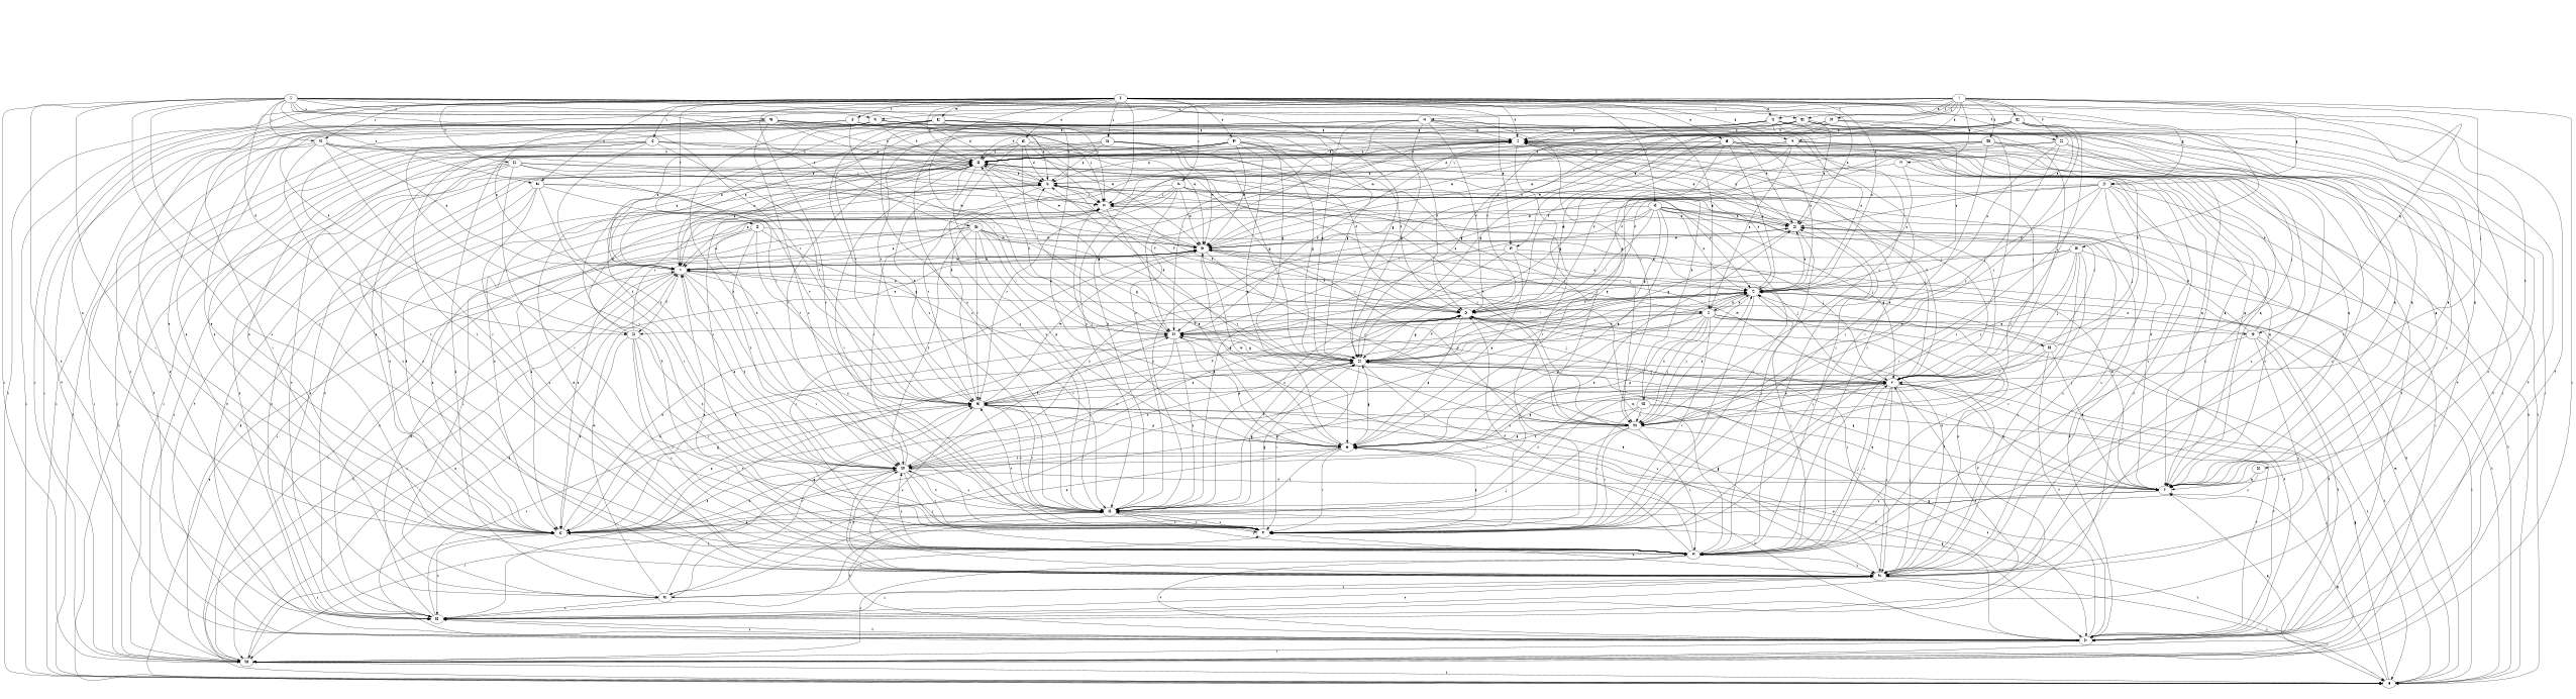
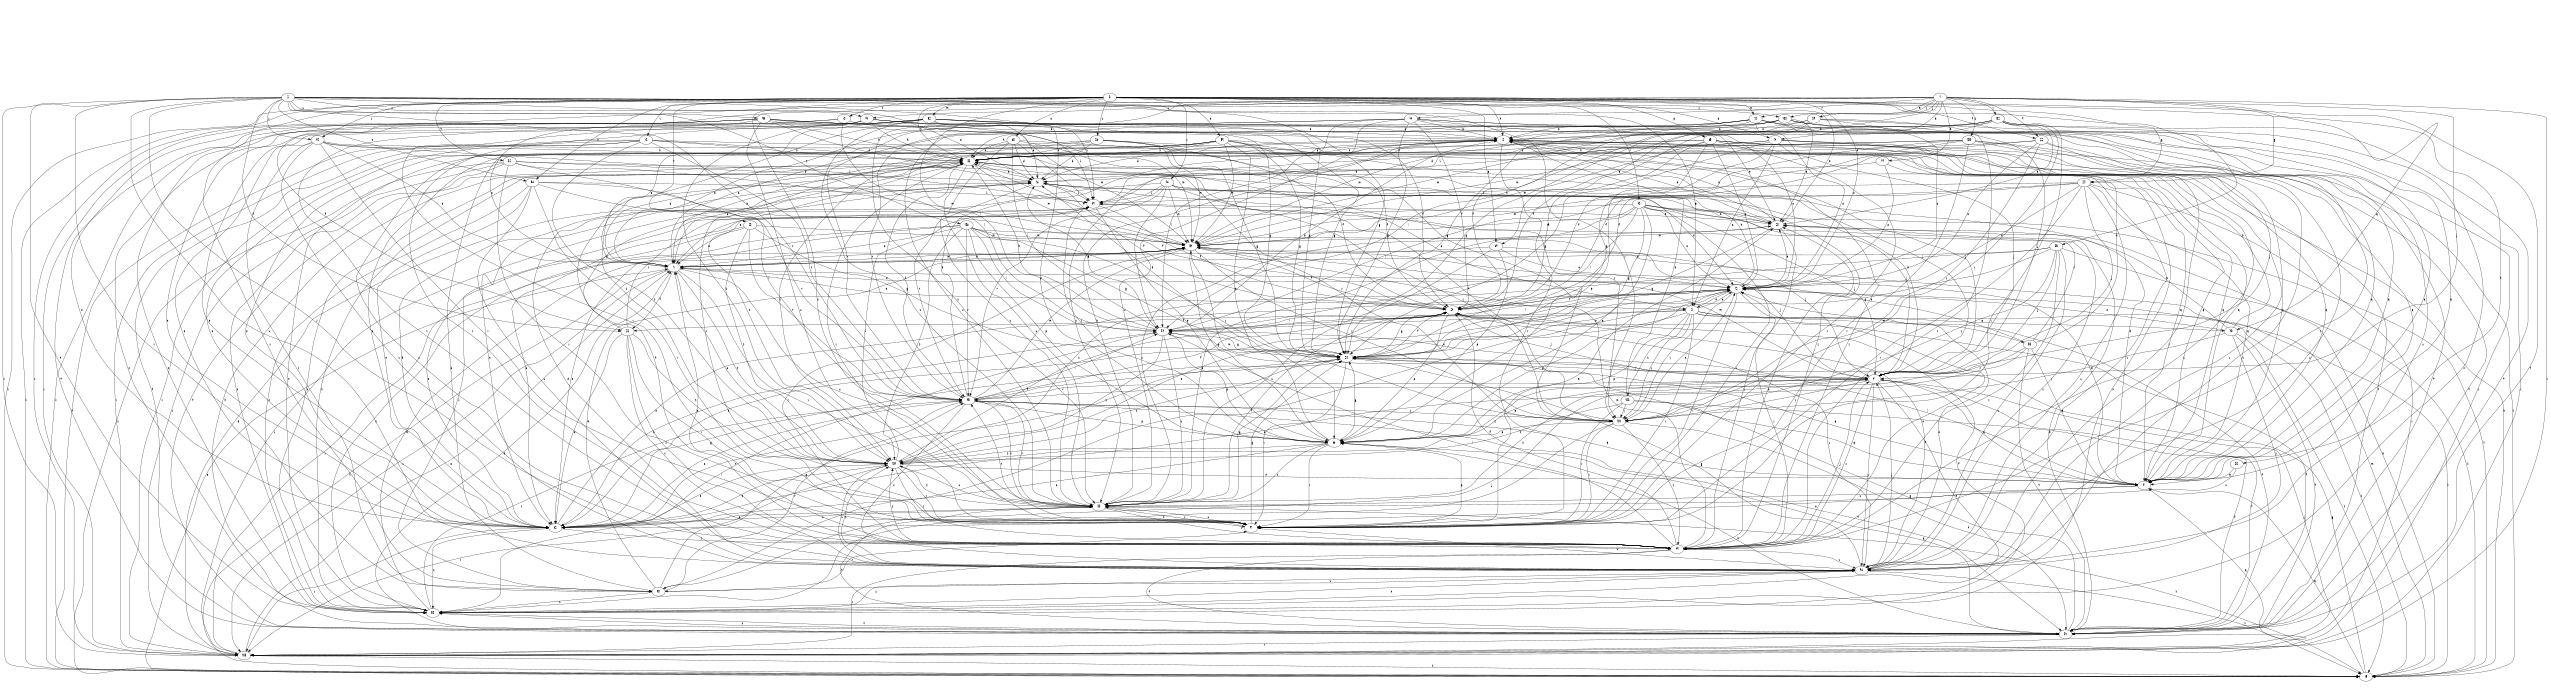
  strict digraph {
    fontname="Patrick Hand"
    node [fontname="Patrick Hand"]
    edge [fontname="Patrick Hand"]
    0
    8
    12
    14
    18
    22
    27
    30
    33
    35
    37
    43
    45
    48
    49
    52
    56
    59
    60
    62
    65
    69
    73
    76
    78
    82
    83
    84
    86
    88
    100
    20
    58
    79
    96
    91
    109
    71
    3
    104
    66
    24
    41
    28
    4
    54
    16
    75
    1
    19
    23
    39
    70
    74
    90
    94
    102
    103
    105
    2
    95
    106
    53
    108
    0 -> 8 [label=h]
    0 -> 12 [label=c]
    0 -> 14 [label=d]
    0 -> 18 [label=e]
    0 -> 22 [label=f]
    0 -> 27 [label=g]
    0 -> 30 [label=h]
    0 -> 33 [label=h]
    0 -> 35 [label=i]
    0 -> 37 [label=i]
    0 -> 43 [label=k]
    0 -> 45 [label=k]
    0 -> 48 [label=l]
-   0 -> 49 [label=l]
    0 -> 52 [label=m]
    0 -> 56 [label=n]
    0 -> 59 [label=o]
    0 -> 60 [label=o]
    0 -> 62 [label=o]
    0 -> 65 [label=p]
    0 -> 69 [label=q]
    0 -> 73 [label=r]
    0 -> 76 [label=s]
    0 -> 78 [label=s]
    0 -> 82 [label=t]
    0 -> 83 [label=t]
    0 -> 84 [label=t]
    0 -> 86 [label=u]
    0 -> 88 [label=u]
    0 -> 100 [label=x]
    8 -> 33 [label=h]
    8 -> 88 [label=u]
    8 -> 20 [label=e]
    8 -> 58 [label=n]
    8 -> 79 [label=s]
    8 -> 96 [label=w]
    8 -> 91 [label=v]
    8 -> 109 [label=z]
    8 -> 71 [label=q]
    12 -> 33 [label=h]
    12 -> 37 [label=i]
    12 -> 45 [label=k]
    12 -> 62 [label=o]
    12 -> 20 [label=e]
    12 -> 79 [label=s]
    12 -> 91 [label=v]
    12 -> 3 [label=a]
    12 -> 104 [label=y]
    12 -> 66 [label=p]
    12 -> 24 [label=f]
    14 -> 33 [label=h]
    14 -> 45 [label=k]
    14 -> 49 [label=l]
    14 -> 79 [label=s]
    14 -> 96 [label=w]
    14 -> 3 [label=a]
    14 -> 24 [label=f]
    14 -> 41 [label=j]
    14 -> 28 [label=g]
    18 -> 8 [label=b]
    18 -> 12 [label=c]
    18 -> 33 [label=h]
    18 -> 100 [label=x]
    18 -> 79 [label=s]
-   18 -> 104 [label=y]
    18 -> 24 [label=f]
    18 -> 41 [label=j]
    18 -> 28 [label=g]
    18 -> 4 [label=a]
    22 -> 12 [label=c]
    22 -> 33 [label=h]
    22 -> 96 [label=w]
    22 -> 104 [label=y]
    22 -> 24 [label=f]
    22 -> 41 [label=j]
    27 -> 12 [label=c]
    27 -> 37 [label=i]
    27 -> 49 [label=l]
    27 -> 100 [label=x]
    27 -> 96 [label=w]
    27 -> 91 [label=v]
    27 -> 71 [label=q]
    27 -> 41 [label=j]
    27 -> 54 [label=m]
    30 -> 88 [label=u]
    30 -> 71 [label=q]
    33 -> 8 [label=b]
    33 -> 84 [label=t]
    33 -> 88 [label=u]
    33 -> 58 [label=n]
    33 -> 91 [label=v]
    33 -> 109 [label=z]
    33 -> 4 [label=a]
    33 -> 54 [label=m]
    33 -> 16 [label=d]
    35 -> 45 [label=k]
    35 -> 79 [label=s]
    35 -> 96 [label=w]
    35 -> 109 [label=z]
    35 -> 104 [label=y]
    35 -> 41 [label=j]
    35 -> 28 [label=g]
    35 -> 4 [label=a]
    37 -> 8 [label=b]
    37 -> 33 [label=h]
    37 -> 62 [label=o]
    37 -> 88 [label=u]
    37 -> 109 [label=z]
    37 -> 66 [label=p]
    37 -> 28 [label=g]
    37 -> 16 [label=d]
    43 -> 37 [label=i]
    43 -> 45 [label=k]
    43 -> 79 [label=s]
    43 -> 54 [label=m]
    45 -> 8 [label=b]
    45 -> 20 [label=e]
    45 -> 71 [label=q]
    45 -> 28 [label=g]
    45 -> 4 [label=a]
    45 -> 54 [label=m]
    48 -> 33 [label=h]
    48 -> 45 [label=k]
    48 -> 62 [label=o]
    48 -> 84 [label=t]
    48 -> 100 [label=x]
    48 -> 109 [label=z]
    48 -> 71 [label=q]
    48 -> 104 [label=y]
    48 -> 75 [label=r]
    49 -> 20 [label=e]
    49 -> 66 [label=p]
    49 -> 24 [label=f]
    52 -> 8 [label=b]
    52 -> 62 [label=o]
    52 -> 88 [label=u]
    52 -> 20 [label=e]
    52 -> 58 [label=n]
    52 -> 79 [label=s]
    52 -> 109 [label=z]
    52 -> 66 [label=p]
    52 -> 24 [label=f]
    52 -> 28 [label=g]
    52 -> 4 [label=a]
    52 -> 16 [label=d]
    56 -> 49 [label=l]
    56 -> 62 [label=o]
    56 -> 58 [label=n]
    56 -> 96 [label=w]
    56 -> 91 [label=v]
    56 -> 24 [label=f]
    56 -> 75 [label=r]
    59 -> 33 [label=h]
    59 -> 62 [label=o]
    59 -> 79 [label=s]
    59 -> 96 [label=w]
    59 -> 66 [label=p]
    59 -> 24 [label=f]
    59 -> 41 [label=j]
    59 -> 28 [label=g]
    59 -> 4 [label=a]
    59 -> 54 [label=m]
    59 -> 16 [label=d]
    60 -> 33 [label=h]
    60 -> 37 [label=i]
    60 -> 49 [label=l]
    60 -> 88 [label=u]
    60 -> 104 [label=y]
    60 -> 41 [label=j]
    60 -> 4 [label=a]
    60 -> 16 [label=d]
    62 -> 12 [label=c]
    62 -> 88 [label=u]
    62 -> 100 [label=x]
    62 -> 58 [label=n]
    62 -> 79 [label=s]
    62 -> 109 [label=z]
    62 -> 28 [label=g]
    62 -> 16 [label=d]
    62 -> 75 [label=r]
    65 -> 12 [label=c]
    65 -> 33 [label=h]
    65 -> 62 [label=o]
    65 -> 84 [label=t]
    65 -> 96 [label=w]
    65 -> 91 [label=v]
    65 -> 71 [label=q]
    65 -> 66 [label=p]
    65 -> 24 [label=f]
    65 -> 54 [label=m]
    69 -> 12 [label=c]
    69 -> 88 [label=u]
    69 -> 66 [label=p]
    69 -> 41 [label=j]
    69 -> 4 [label=a]
    73 -> 12 [label=c]
    73 -> 37 [label=i]
    73 -> 45 [label=k]
    73 -> 62 [label=o]
    73 -> 88 [label=u]
    73 -> 20 [label=e]
    73 -> 96 [label=w]
    73 -> 91 [label=v]
    73 -> 66 [label=p]
    73 -> 41 [label=j]
    73 -> 28 [label=g]
    73 -> 54 [label=m]
    76 -> 12 [label=c]
    76 -> 37 [label=i]
    76 -> 49 [label=l]
    76 -> 62 [label=o]
    76 -> 20 [label=e]
    76 -> 104 [label=y]
    76 -> 4 [label=a]
    76 -> 54 [label=m]
    76 -> 75 [label=r]
    78 -> 33 [label=h]
    78 -> 49 [label=l]
    78 -> 62 [label=o]
-   78 -> 100 [label=x]
+   78 -> 90 [label=x]
    78 -> 96 [label=w]
    78 -> 91 [label=v]
    78 -> 71 [label=q]
    78 -> 4 [label=a]
    82 -> 45 [label=k]
    82 -> 100 [label=x]
    82 -> 58 [label=n]
    82 -> 91 [label=v]
    82 -> 104 [label=y]
    82 -> 54 [label=m]
    82 -> 16 [label=d]
    82 -> 75 [label=r]
    83 -> 62 [label=o]
    83 -> 109 [label=z]
    83 -> 28 [label=g]
    83 -> 4 [label=a]
    83 -> 54 [label=m]
    83 -> 75 [label=r]
    84 -> 33 [label=h]
    84 -> 100 [label=x]
    84 -> 20 [label=e]
    84 -> 58 [label=n]
    84 -> 66 [label=p]
    84 -> 24 [label=f]
    84 -> 28 [label=g]
    84 -> 4 [label=a]
    86 -> 33 [label=h]
    86 -> 100 [label=x]
    86 -> 91 [label=v]
    86 -> 71 [label=q]
    86 -> 24 [label=f]
    86 -> 28 [label=g]
    86 -> 54 [label=m]
    86 -> 16 [label=d]
    88 -> 8 [label=b]
    88 -> 45 [label=k]
    88 -> 62 [label=o]
    88 -> 84 [label=t]
    88 -> 20 [label=e]
    88 -> 79 [label=s]
    88 -> 91 [label=v]
    88 -> 109 [label=z]
    88 -> 24 [label=f]
    88 -> 28 [label=g]
    88 -> 75 [label=r]
    100 -> 45 [label=k]
    100 -> 49 [label=l]
    100 -> 71 [label=q]
    100 -> 41 [label=j]
    100 -> 4 [label=a]
    100 -> 16 [label=d]
    20 -> 8 [label=b]
    20 -> 33 [label=h]
    20 -> 79 [label=s]
    20 -> 28 [label=g]
    20 -> 54 [label=m]
    58 -> 33 [label=h]
    58 -> 37 [label=i]
    58 -> 84 [label=t]
    58 -> 96 [label=w]
    58 -> 24 [label=f]
    58 -> 54 [label=m]
    58 -> 75 [label=r]
    79 -> 12 [label=c]
    79 -> 33 [label=h]
    79 -> 37 [label=i]
    79 -> 84 [label=t]
    79 -> 100 [label=x]
    79 -> 20 [label=e]
    79 -> 96 [label=w]
    79 -> 109 [label=z]
    79 -> 24 [label=f]
    79 -> 41 [label=j]
    79 -> 4 [label=a]
    79 -> 54 [label=m]
    96 -> 12 [label=c]
    96 -> 45 [label=k]
    96 -> 58 [label=n]
    96 -> 109 [label=z]
    96 -> 24 [label=f]
    96 -> 41 [label=j]
    96 -> 28 [label=g]
    96 -> 16 [label=d]
    96 -> 90 [label=w]
    91 -> 88 [label=u]
    91 -> 20 [label=e]
    91 -> 96 [label=w]
    91 -> 66 [label=p]
    91 -> 28 [label=g]
    91 -> 75 [label=r]
    109 -> 12 [label=c]
    109 -> 49 [label=l]
    109 -> 62 [label=o]
    109 -> 88 [label=u]
    109 -> 100 [label=x]
    109 -> 79 [label=s]
    109 -> 96 [label=w]
    109 -> 91 [label=v]
    109 -> 71 [label=n]
    109 -> 24 [label=f]
    109 -> 4 [label=a]
-   43 -> 8 [label=b]
+   71 -> 8 [label=b]
    71 -> 37 [label=i]
    71 -> 62 [label=o]
    71 -> 88 [label=u]
    71 -> 54 [label=m]
    71 -> 16 [label=d]
    3 -> 12 [label=c]
    3 -> 37 [label=i]
    3 -> 45 [label=k]
    3 -> 84 [label=t]
    3 -> 91 [label=v]
    3 -> 104 [label=y]
    3 -> 66 [label=p]
    3 -> 23 [label=f]
    3 -> 70 [label=q]
    3 -> 90 [label=v]
    3 -> 53 [label=m]
    3 -> 108 [label=z]
    104 -> 12 [label=c]
    104 -> 33 [label=h]
    104 -> 84 [label=t]
    104 -> 58 [label=n]
    104 -> 79 [label=s]
    104 -> 91 [label=v]
    104 -> 66 [label=p]
    66 -> 49 [label=l]
    66 -> 62 [label=o]
    66 -> 84 [label=t]
    66 -> 88 [label=u]
    66 -> 91 [label=v]
    66 -> 109 [label=z]
    66 -> 28 [label=g]
    66 -> 54 [label=m]
    24 -> 37 [label=i]
    24 -> 96 [label=w]
    24 -> 66 [label=p]
    24 -> 41 [label=j]
    24 -> 28 [label=g]
    41 -> 33 [label=h]
    41 -> 37 [label=i]
    41 -> 84 [label=t]
    41 -> 88 [label=u]
    41 -> 58 [label=n]
    41 -> 79 [label=s]
    41 -> 96 [label=w]
    41 -> 109 [label=z]
    41 -> 71 [label=q]
    41 -> 104 [label=y]
    41 -> 66 [label=p]
    41 -> 54 [label=m]
    41 -> 75 [label=r]
    28 -> 12 [label=c]
-   28 -> 96 [label=w]
    28 -> 91 [label=v]
    28 -> 109 [label=z]
    28 -> 71 [label=q]
    28 -> 24 [label=f]
    28 -> 41 [label=j]
    28 -> 16 [label=d]
    4 -> 12 [label=c]
    4 -> 45 [label=k]
    4 -> 88 [label=u]
    4 -> 100 [label=x]
    4 -> 91 [label=v]
    4 -> 109 [label=z]
    4 -> 3 [label=a]
    4 -> 54 [label=m]
    4 -> 23 [label=f]
    54 -> 33 [label=h]
    54 -> 100 [label=x]
    54 -> 79 [label=s]
    54 -> 104 [label=y]
    54 -> 66 [label=p]
    54 -> 24 [label=f]
    54 -> 4 [label=a]
    16 -> 49 [label=l]
    16 -> 3 [label=a]
    16 -> 24 [label=f]
    16 -> 41 [label=j]
    16 -> 75 [label=r]
    75 -> 8 [label=b]
    75 -> 12 [label=c]
    75 -> 33 [label=h]
    75 -> 37 [label=i]
    75 -> 62 [label=o]
    75 -> 84 [label=t]
    75 -> 88 [label=u]
    75 -> 96 [label=w]
    75 -> 71 [label=q]
    75 -> 104 [label=y]
    75 -> 66 [label=p]
    75 -> 24 [label=f]
    75 -> 54 [label=m]
    1 -> 14 [label=d]
    1 -> 18 [label=e]
    1 -> 22 [label=f]
    1 -> 27 [label=g]
    1 -> 69 [label=q]
    1 -> 88 [label=u]
    1 -> 100 [label=x]
    1 -> 41 [label=j]
    1 -> 19 [label=e]
    1 -> 23 [label=f]
    1 -> 39 [label=j]
    1 -> 70 [label=q]
    1 -> 74 [label=r]
    1 -> 90 [label=v]
    1 -> 94 [label=w]
    1 -> 102 [label=y]
    1 -> 103 [label=y]
    1 -> 105 [label=z]
    19 -> 12 [label=c]
    19 -> 58 [label=n]
    19 -> 16 [label=d]
    23 -> 49 [label=l]
    23 -> 62 [label=o]
    23 -> 79 [label=s]
    23 -> 96 [label=w]
    23 -> 91 [label=v]
    23 -> 109 [label=z]
    23 -> 16 [label=d]
    39 -> 8 [label=b]
    39 -> 12 [label=c]
    39 -> 49 [label=l]
    39 -> 100 [label=x]
    39 -> 71 [label=q]
    39 -> 28 [label=g]
    39 -> 54 [label=m]
    70 -> 8 [label=b]
    70 -> 12 [label=c]
    70 -> 45 [label=k]
    70 -> 84 [label=t]
    70 -> 20 [label=e]
    70 -> 96 [label=w]
    70 -> 104 [label=y]
    74 -> 8 [label=b]
    74 -> 12 [label=c]
    74 -> 37 [label=i]
    74 -> 62 [label=o]
    74 -> 84 [label=t]
    74 -> 88 [label=u]
    74 -> 71 [label=q]
    74 -> 24 [label=f]
    74 -> 28 [label=g]
    74 -> 75 [label=r]
    90 -> 8 [label=b]
    90 -> 49 [label=l]
    90 -> 58 [label=n]
    90 -> 91 [label=v]
    90 -> 41 [label=j]
    90 -> 28 [label=g]
    90 -> 54 [label=m]
    90 -> 75 [label=r]
    94 -> 8 [label=b]
    94 -> 33 [label=h]
    94 -> 49 [label=l]
    94 -> 58 [label=n]
    94 -> 91 [label=v]
    94 -> 109 [label=z]
    94 -> 28 [label=g]
    102 -> 8 [label=b]
    102 -> 37 [label=i]
    102 -> 84 [label=t]
    102 -> 20 [label=e]
    102 -> 58 [label=n]
    102 -> 91 [label=v]
    102 -> 104 [label=y]
    102 -> 24 [label=f]
    102 -> 4 [label=a]
    102 -> 54 [label=m]
    103 -> 8 [label=b]
    103 -> 88 [label=u]
    103 -> 20 [label=e]
    103 -> 79 [label=s]
    103 -> 96 [label=w]
    103 -> 71 [label=q]
    103 -> 54 [label=m]
    103 -> 75 [label=r]
    105 -> 33 [label=h]
    105 -> 84 [label=t]
    105 -> 96 [label=w]
    105 -> 91 [label=v]
    105 -> 71 [label=q]
    105 -> 24 [label=f]
    105 -> 28 [label=g]
    105 -> 16 [label=d]
    2 -> 49 [label=l]
    2 -> 56 [label=n]
    2 -> 78 [label=s]
    2 -> 100 [label=x]
    2 -> 20 [label=e]
    2 -> 58 [label=n]
    2 -> 79 [label=s]
    2 -> 96 [label=w]
    2 -> 3 [label=a]
    2 -> 104 [label=y]
    2 -> 28 [label=g]
    2 -> 16 [label=d]
    2 -> 75 [label=r]
    2 -> 23 [label=f]
    2 -> 90 [label=v]
    2 -> 94 [label=w]
    2 -> 103 [label=y]
    2 -> 95 [label=w]
    2 -> 106 [label=z]
    95 -> 8 [label=b]
    95 -> 33 [label=h]
    95 -> 45 [label=k]
    95 -> 84 [label=t]
    95 -> 88 [label=u]
    95 -> 100 [label=x]
    95 -> 71 [label=q]
    95 -> 28 [label=g]
    95 -> 4 [label=a]
    95 -> 54 [label=m]
    95 -> 16 [label=d]
    106 -> 37 [label=i]
    106 -> 62 [label=o]
    106 -> 58 [label=n]
    106 -> 109 [label=z]
    106 -> 104 [label=y]
    106 -> 66 [label=p]
    106 -> 41 [label=j]
    106 -> 28 [label=g]
    106 -> 4 [label=a]
    106 -> 54 [label=m]
    106 -> 75 [label=r]
    53 -> 8 [label=b]
    53 -> 49 [label=l]
    53 -> 62 [label=o]
    53 -> 84 [label=t]
    53 -> 71 [label=q]
    53 -> 4 [label=a]
    53 -> 75 [label=r]
    108 -> 8 [label=b]
    108 -> 84 [label=t]
    108 -> 91 [label=v]
    108 -> 109 [label=z]
    108 -> 71 [label=q]
    108 -> 104 [label=y]
  }
